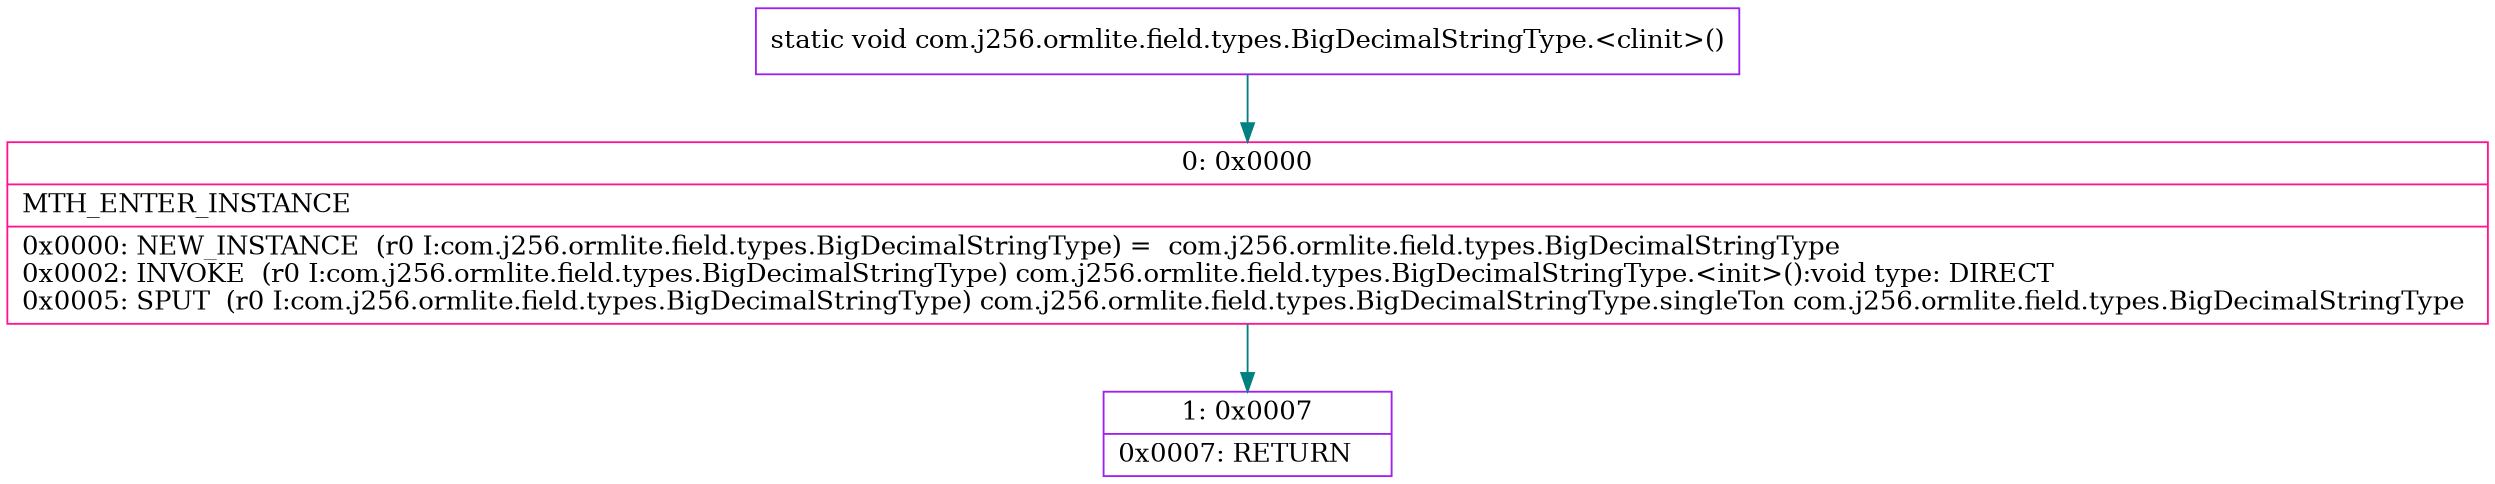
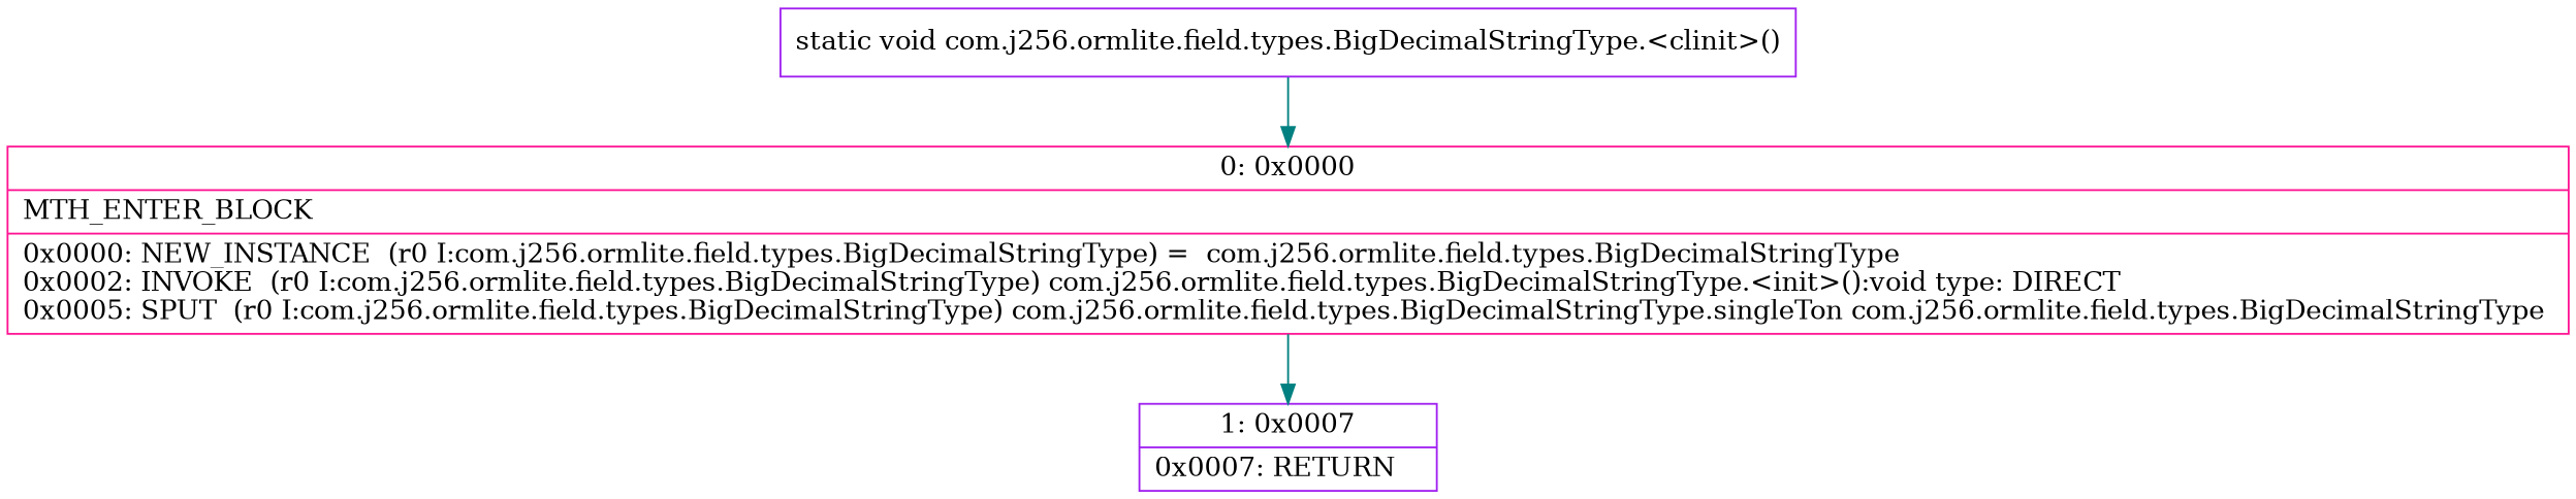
  digraph {
    node [shape=record color=purple]
    edge [color=teal]
-   n1 [label="{0\:\ 0x0000|MTH_ENTER_INSTANCE\l|0x0000: NEW_INSTANCE  (r0 I:com.j256.ormlite.field.types.BigDecimalStringType) =  com.j256.ormlite.field.types.BigDecimalStringType \l0x0002: INVOKE  (r0 I:com.j256.ormlite.field.types.BigDecimalStringType) com.j256.ormlite.field.types.BigDecimalStringType.\<init\>():void type: DIRECT \l0x0005: SPUT  (r0 I:com.j256.ormlite.field.types.BigDecimalStringType) com.j256.ormlite.field.types.BigDecimalStringType.singleTon com.j256.ormlite.field.types.BigDecimalStringType \l}" color=deeppink]
+   n1 [label="{0\:\ 0x0000|MTH_ENTER_BLOCK\l|0x0000: NEW_INSTANCE  (r0 I:com.j256.ormlite.field.types.BigDecimalStringType) =  com.j256.ormlite.field.types.BigDecimalStringType \l0x0002: INVOKE  (r0 I:com.j256.ormlite.field.types.BigDecimalStringType) com.j256.ormlite.field.types.BigDecimalStringType.\<init\>():void type: DIRECT \l0x0005: SPUT  (r0 I:com.j256.ormlite.field.types.BigDecimalStringType) com.j256.ormlite.field.types.BigDecimalStringType.singleTon com.j256.ormlite.field.types.BigDecimalStringType \l}" color=deeppink]
    n2 [label="{1\:\ 0x0007|0x0007: RETURN   \l}"]
    n3 [label="{static void com.j256.ormlite.field.types.BigDecimalStringType.\<clinit\>() }"]
    n1 -> n2
    n3 -> n1
  }
